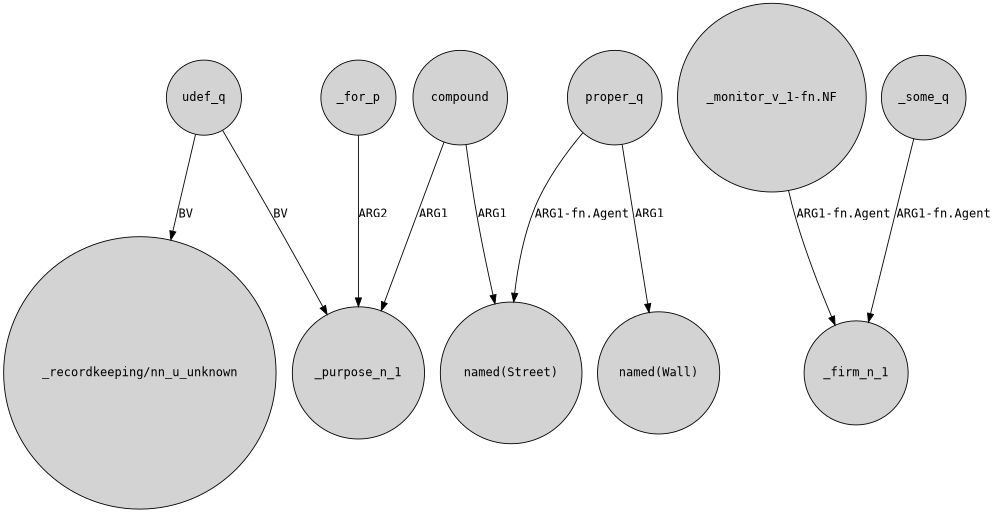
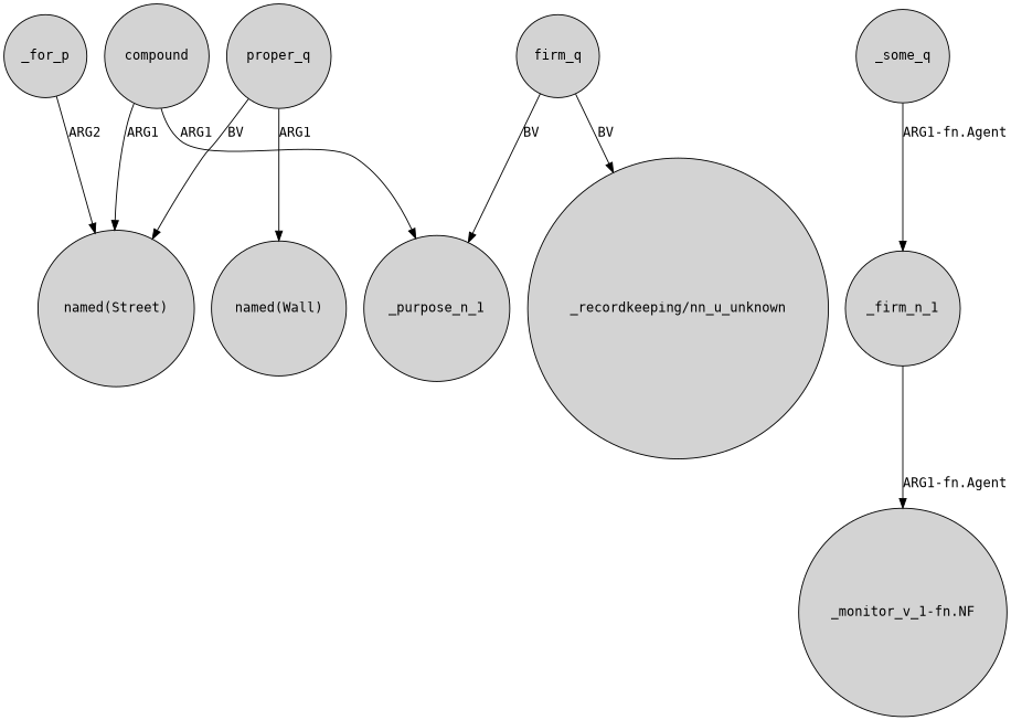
  digraph {
    fontname="DejaVu Sans Mono"
    node [fontname="DejaVu Sans Mono" shape=circle style=filled]
    edge [fontname="DejaVu Sans Mono"]
    _for_p
    _purpose_n_1
    "_monitor_v_1-fn.NF"
    _firm_n_1
-   udef_q
+   udef_q [label=firm_q]
    "_recordkeeping/nn_u_unknown"
    compound
    "named(Street)"
    _some_q
    proper_q
    "named(Wall)"
-   _for_p -> _purpose_n_1 [label=ARG2]
-   "_monitor_v_1-fn.NF" -> _firm_n_1 [label="ARG1-fn.Agent"]
+   _for_p -> "named(Street)" [label=ARG2]
+   _firm_n_1 -> "_monitor_v_1-fn.NF" [label="ARG1-fn.Agent"]
    udef_q -> _purpose_n_1 [label=BV]
    udef_q -> "_recordkeeping/nn_u_unknown" [label=BV]
    compound -> _purpose_n_1 [label=ARG1]
    compound -> "named(Street)" [label=ARG1]
    _some_q -> _firm_n_1 [label="ARG1-fn.Agent"]
-   proper_q -> "named(Street)" [label="ARG1-fn.Agent"]
+   proper_q -> "named(Street)" [label=BV]
    proper_q -> "named(Wall)" [label=ARG1]
  }
